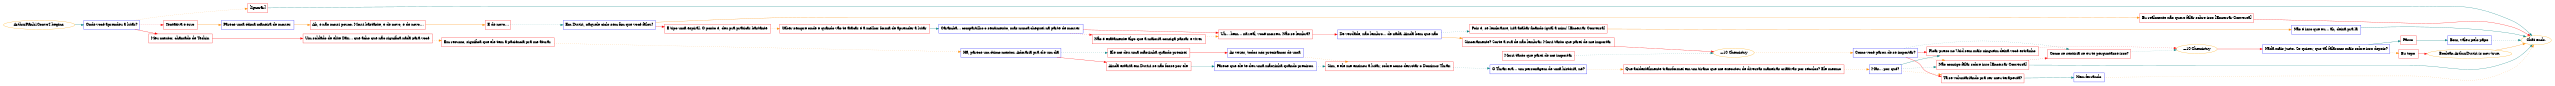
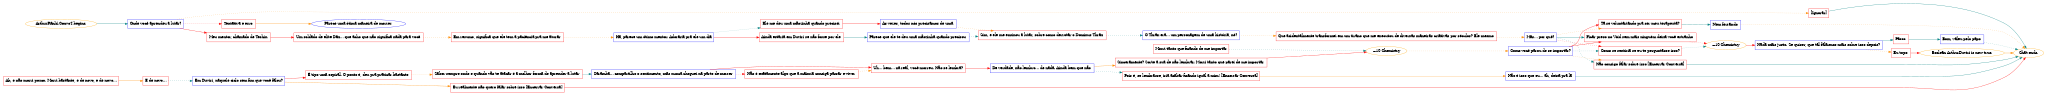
  digraph {
    rankdir=LR
    node [color=red shape=box]
    edge [color=teal style=solid]
    "ArthurRank1Convo4 begins." [color=orange shape=""]
    n2 [color=blue label="Onde você aprendeu a lutar?"]
    n3 [label="Tentativa e erro "]
    n4 [label="Meu mentor, chamado de Teshin "]
    n5 [label="[Ignorar]"]
-   n6 [color=blue label="Parece uma ótima maneira de morrer "]
+   n6 [color=blue label="Parece uma ótima maneira de morrer " shape=ellipse]
    n7 [label="Um soldado de elite Dax… que acho que não significa nada para você "]
    "Chat ends." [color=orange shape=""]
    n9 [label="Ah, e não morri pouco. Morri bastante, e de novo, e de novo…"]
    n10 [label="Em resumo, significa que ele tem a paciência pra me aturar "]
    n11 [label="E de novo…"]
    n12 [color=blue label="Há, parece um ótimo mentor. Adoraria pra ele um dia"]
    n13 [color=blue label="Em Duviri, naquele ciclo sem fim que você falou?"]
    n14 [label="Ainda estaria em Duviri se não fosse por ele "]
    n15 [label="Ele me deu uma mãozinha quando precisei "]
    n16 [label="É tipo uma espiral. O ponto é, deu pra praticar bastante "]
    n17 [label="Eu realmente não quero falar sobre isso [Encerrar Conversa]"]
    n18 [color=blue label="Parece que ele te deu uma mãozinha quando precisou "]
    n19 [color=blue label="Às vezes, todos nós precisamos de uma "]
    n20 [label="Saber sempre onde e quando vão te atacar é a melhor forma de aprender a lutar "]
    n21 [label="Sim, e ele me ensinou a lutar, sobre como derrotar o Dominus Thrax "]
    n22 [color=blue label="Caramba… compartilho o sentimento, mas nunca cheguei na parte de morrer "]
    n23 [color=blue label="O Thrax era… um personagem de uma história, né?"]
    n24 [label="Uh… bem… na real, você morreu. Não se lembra?"]
    n25 [label="Não é exatamente algo que a maioria consiga passar e viver "]
    n26 [label="Que acidentalmente transformei em um tirano que me executou de diversas maneiras criativas por séculos? Ele mesmo "]
    n27 [color=blue label="De verdade, não lembro… de nada. Ainda bem que não "]
    n28 [color=blue label="Mas… por quê?"]
    n29 [label="Pois é, se lembrasse, iria acabar ficando igual a mim! [Encerrar Conversa]"]
    n30 [label="Sinceramente? Sorte a sua de não lembrar. Morri tanto que parei de me importar "]
-   n31 [label="Morri tanto que parei de me importar"]
+   n31 [label="Morri tanto que ficando de me importar"]
    n32 [color=orange label="+10 Chemistry" shape=""]
    n33 [label="Como se sentiria se eu te perguntasse isso?"]
    n34 [label="Tá se voluntariando pra ser meu terapeuta?"]
    n35 [label="Ficar preso no Void sem mais ninguém deixa você estranho "]
    n36 [label="Não consigo falar sobre isso [Encerrar Conversa]"]
    n37 [color=blue label="Não é isso que eu… ah, deixa pra lá "]
    n38 [color=blue label="Como você parou de se importar?"]
    n39 [color=orange label="+10 Chemistry" shape=""]
    n40 [color=blue label="Nem ferrando "]
    n41 [color=blue label="Nada mais justo. Se quiser, que tal falarmos mais sobre isso depois?"]
    n42 [label="Eu topo "]
    n43 [label="Passo "]
    n44 [color=orange label="Boolean ArthurDuviri is now true." shape=""]
    n45 [color=blue label="Bom, valeu pelo papo "]
    "ArthurRank1Convo4 begins." -> n2
    n2 -> n3 [color=red style=dotted]
    n2 -> n4 [color=red]
    n2 -> n5 [color=darkorange style=dotted]
    n3 -> n6 [color=darkorange]
    n4 -> n7 [color=red]
    n5 -> "Chat ends."
-   n6 -> n9 [color=darkorange]
    n7 -> n10 [color=darkorange style=dotted]
    n9 -> n11 [color=darkorange]
    n10 -> n12 [color=darkorange style=dotted]
    n11 -> n13 [style=dotted]
    n12 -> n14 [color=red]
    n12 -> n15 [style=dotted]
    n13 -> n16 [color=red]
    n13 -> n17 [color=darkorange]
    n14 -> n18
    n15 -> n19 [color=red]
    n16 -> n20 [color=darkorange style=dotted]
    n17 -> "Chat ends." [color=red]
    n18 -> n21 [style=dotted]
    n19 -> n21 [color=darkorange style=dotted]
    n20 -> n22
    n21 -> n23 [style=dotted]
    n22 -> n24 [color=red]
    n22 -> n25 [color=red style=dotted]
    n23 -> n26 [color=darkorange style=dotted]
    n24 -> n27 [color=red]
    n25 -> n24 [color=darkorange style=dotted]
    n26 -> n28 [color=darkorange style=dotted]
    n27 -> n29 [style=dotted]
    n27 -> n30 [color=darkorange]
-   n36 -> n33 [color=red style=dotted]
+   n28 -> n33 [color=red style=dotted]
    n28 -> n34 [color=darkorange style=dotted]
    n28 -> n35
    n28 -> n36 [style=dotted]
    n29 -> n37 [color=darkorange]
    n30 -> n32 [color=red]
    n31 -> n32 [style=dotted]
    n32 -> n38 [color=darkorange style=dotted]
    n33 -> n39 [style=dotted]
    n34 -> n40
    n35 -> n39 [color=red style=dotted]
    n36 -> "Chat ends."
    n37 -> "Chat ends."
    n38 -> n33 [style=dotted]
    n38 -> n34 [color=red]
    n38 -> n35 [color=red]
    n38 -> n36 [color=darkorange style=dotted]
    n39 -> n41 [color=red]
    n40 -> "Chat ends." [color=darkorange style=dotted]
    n41 -> n42 [color=darkorange style=dotted]
    n41 -> n43
    n42 -> n44 [color=red]
    n43 -> n45
    n44 -> "Chat ends." [color=darkorange]
    n45 -> "Chat ends." [style=dotted]
  }
